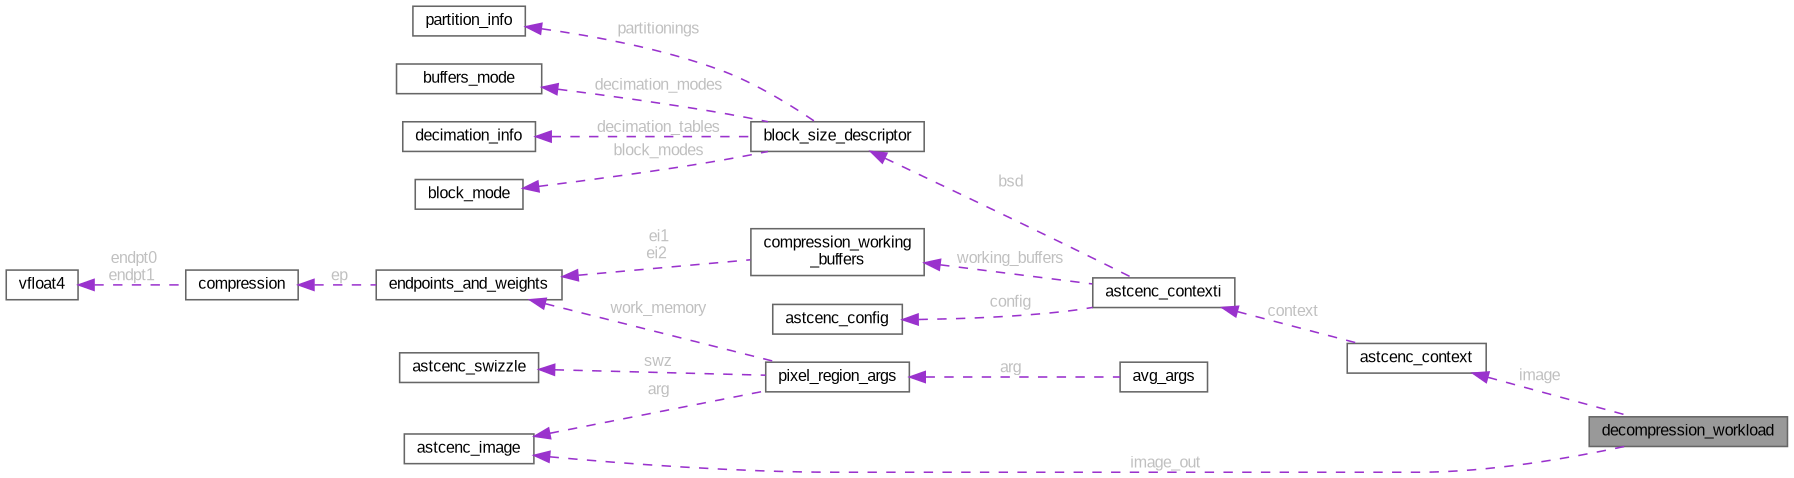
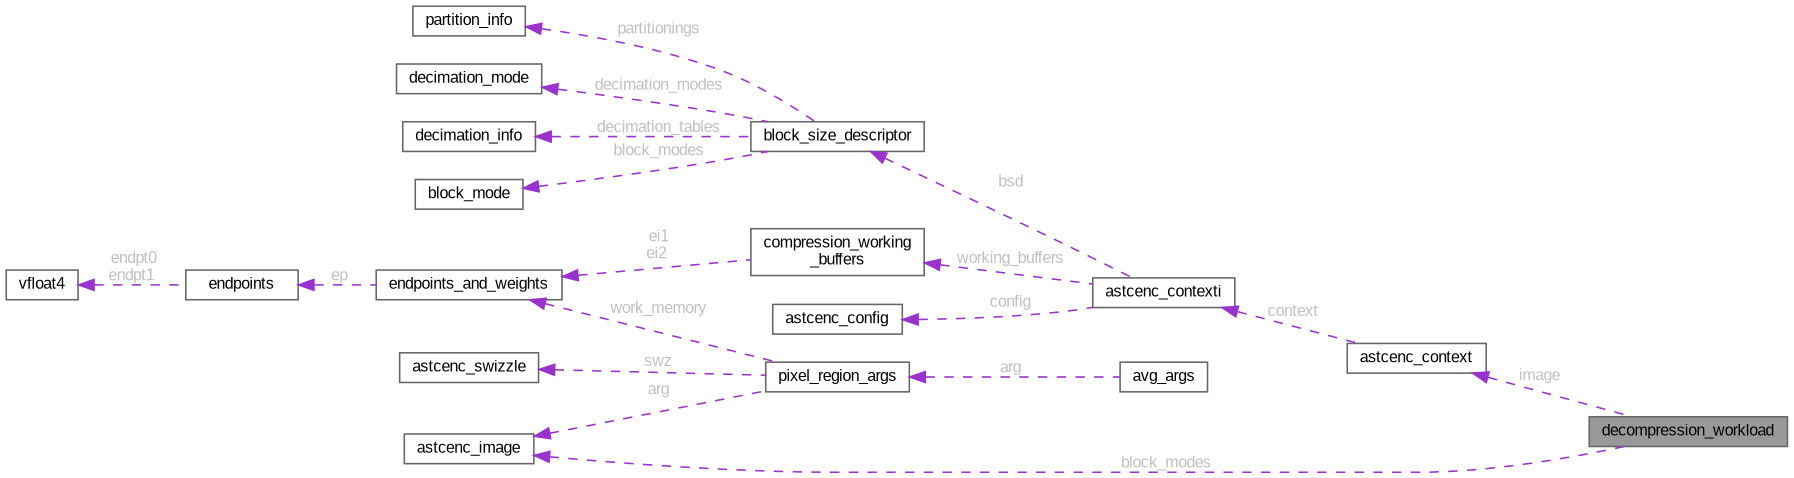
  digraph {
    fontname="Liberation Sans"
    rankdir=LR
    node [color=gray40 fillcolor=white fontname="Liberation Sans" fontsize=10 shape=box style=filled]
    edge [color=darkorchid3 dir=back fontcolor=grey fontname="Liberation Sans" fontsize=10 labelfontname=Helvetica labelfontsize=10 style=dashed]
    n1 [fillcolor=grey60 fontcolor=black height=0.2 label=decompression_workload width=0.4]
    n2 [height=0.2 label=astcenc_context width=0.4]
    n3 [height=0.2 label=astcenc_contexti width=0.4]
    n4 [height=0.2 label=astcenc_config width=0.4]
    n5 [height=0.2 label=block_size_descriptor width=0.4]
-   n6 [height=0.2 label=buffers_mode width=0.4]
+   n6 [height=0.2 label=decimation_mode width=0.4]
    n7 [height=0.2 label=decimation_info width=0.4]
    n8 [height=0.2 label=block_mode width=0.4]
    n9 [height=0.2 label=partition_info width=0.4]
    n10 [height=0.2 label="compression_working\l_buffers" width=0.4]
    n11 [height=0.2 label=endpoints_and_weights width=0.4]
    n12 [height=0.2 label=pixel_region_args width=0.4]
-   n13 [height=0.2 label=compression width=0.4]
+   n13 [height=0.2 label=endpoints width=0.4]
    n14 [height=0.2 label=vfloat4 width=0.4]
    n15 [height=0.2 label=avg_args width=0.4]
    n16 [height=0.2 label=astcenc_image width=0.4]
    n17 [height=0.2 label=astcenc_swizzle width=0.4]
    n2 -> n1 [label=" image"]
    n3 -> n2 [label=" context"]
    n4 -> n3 [label=" config"]
    n5 -> n3 [label=" bsd"]
    n6 -> n5 [label=" decimation_modes"]
    n7 -> n5 [label=" decimation_tables"]
    n8 -> n5 [label=" block_modes"]
    n9 -> n5 [label=" partitionings"]
    n10 -> n3 [label=" working_buffers"]
    n11 -> n10 [label=" ei1\nei2"]
    n11 -> n12 [label=" work_memory"]
    n12 -> n15 [label=" arg"]
    n13 -> n11 [label=" ep"]
    n14 -> n13 [label=" endpt0\nendpt1"]
-   n16 -> n1 [label=" image_out"]
+   n16 -> n1 [label=" block_modes"]
    n16 -> n12 [label=" arg"]
    n17 -> n12 [label=" swz"]
  }
